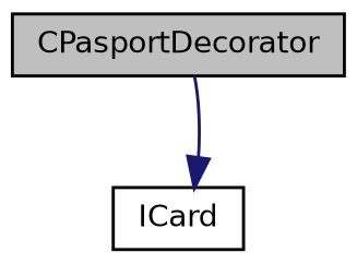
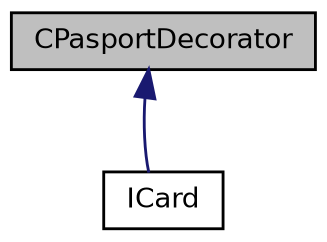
  digraph {
    node [color=black fontname=Helvetica fontsize=10 shape=record style=filled]
    n1 [fillcolor=grey75 fontcolor=black height=0.2 label=CPasportDecorator width=0.4]
    n2 [fillcolor=white height=0.2 label=ICard width=0.4]
-   n2 -> n1 [color=midnightblue dir=back fontname=Helvetica fontsize=10 labelfontname=Helvetica labelfontsize=10 style=solid]
+   n1 -> n2 [color=midnightblue dir=back fontname=Helvetica fontsize=10 labelfontname=Helvetica labelfontsize=10 style=solid]
  }
